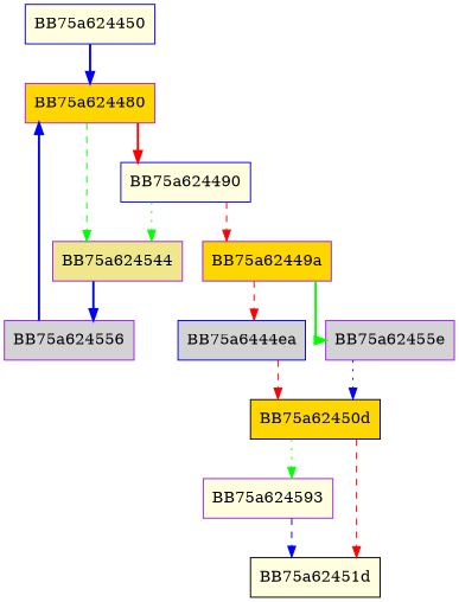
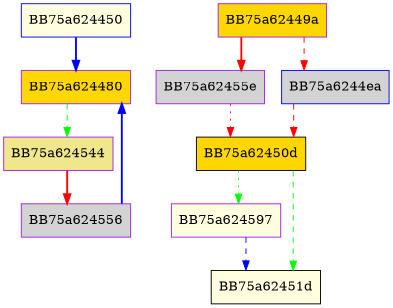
  digraph {
    splines=ortho
    node [color=purple fillcolor=lightyellow shape=box style=filled]
    edge [color=red style=dashed]
    BB75a624450 [color=blue]
    BB75a624480 [fillcolor=gold]
    BB75a624544 [fillcolor=khaki]
-   BB75a624490 [color=blue]
    BB75a624556 [fillcolor=lightgrey]
    BB75a62449a [fillcolor=gold]
    BB75a62455e [fillcolor=lightgrey]
-   BB75a6244ea [color=blue fillcolor=lightgrey label=BB75a6444ea]
+   BB75a6244ea [color=blue fillcolor=lightgrey]
    BB75a62450d [color=black fillcolor=gold]
-   BB75a624593
+   BB75a624593 [label=BB75a624597]
    BB75a62451d [color=black]
    BB75a624450 -> BB75a624480 [color=blue style=bold]
    BB75a624480 -> BB75a624544 [color=green]
-   BB75a624480 -> BB75a624490 [style=bold]
-   BB75a624544 -> BB75a624556 [color=blue style=bold]
-   BB75a624490 -> BB75a624544 [color=green style=dotted]
-   BB75a624490 -> BB75a62449a
+   BB75a624544 -> BB75a624556 [style=bold]
    BB75a624556 -> BB75a624480 [color=blue style=bold]
-   BB75a62449a -> BB75a62455e [color=green style=bold]
+   BB75a62449a -> BB75a62455e [style=bold]
    BB75a62449a -> BB75a6244ea
-   BB75a62455e -> BB75a62450d [color=blue style=dotted]
+   BB75a62455e -> BB75a62450d [style=dotted]
    BB75a6244ea -> BB75a62450d
    BB75a62450d -> BB75a624593 [color=green style=dotted]
-   BB75a62450d -> BB75a62451d
+   BB75a62450d -> BB75a62451d [color=green]
    BB75a624593 -> BB75a62451d [color=blue]
  }
